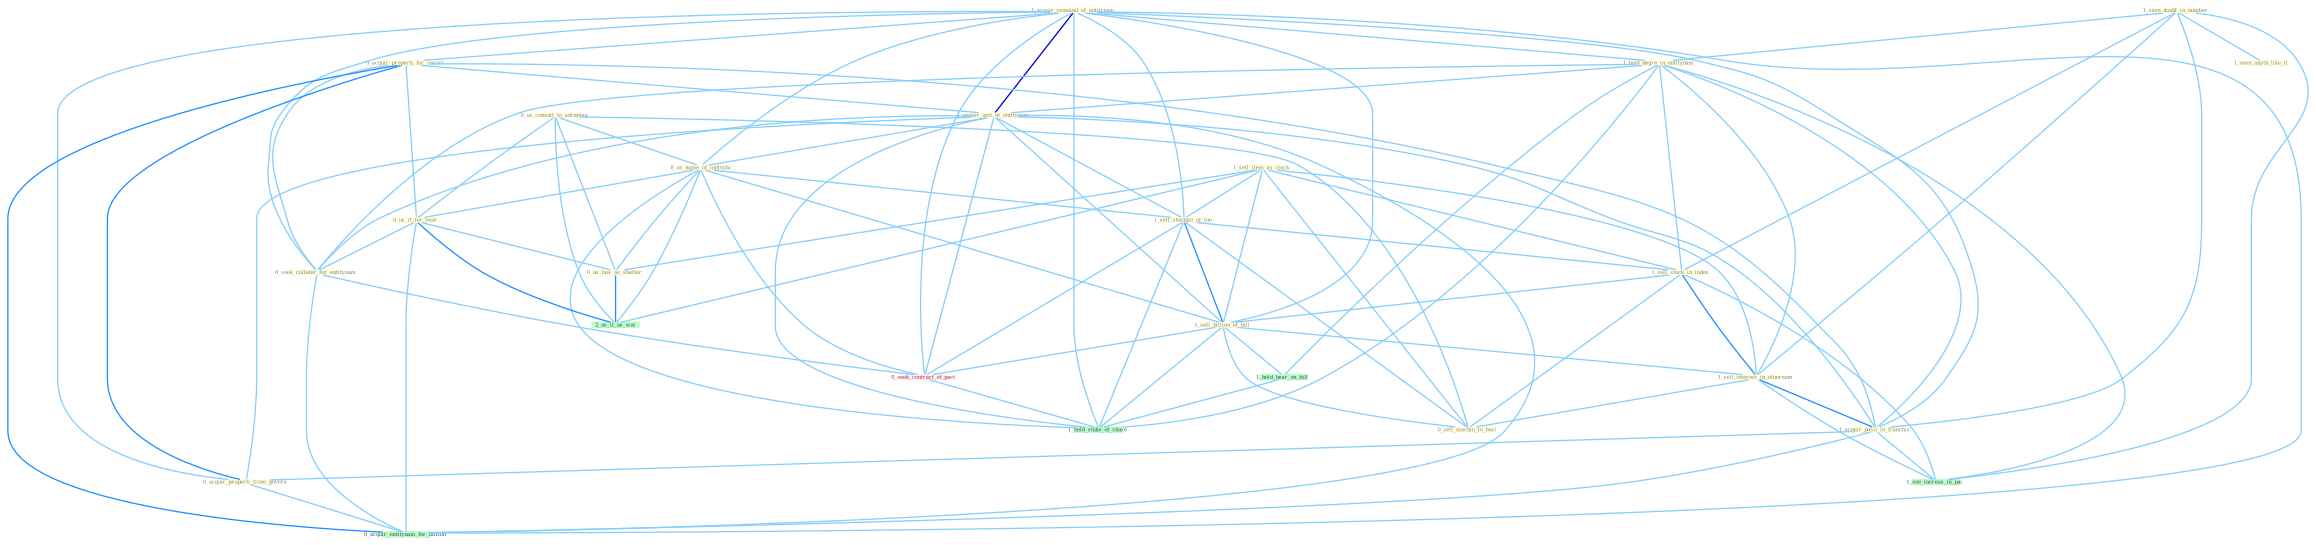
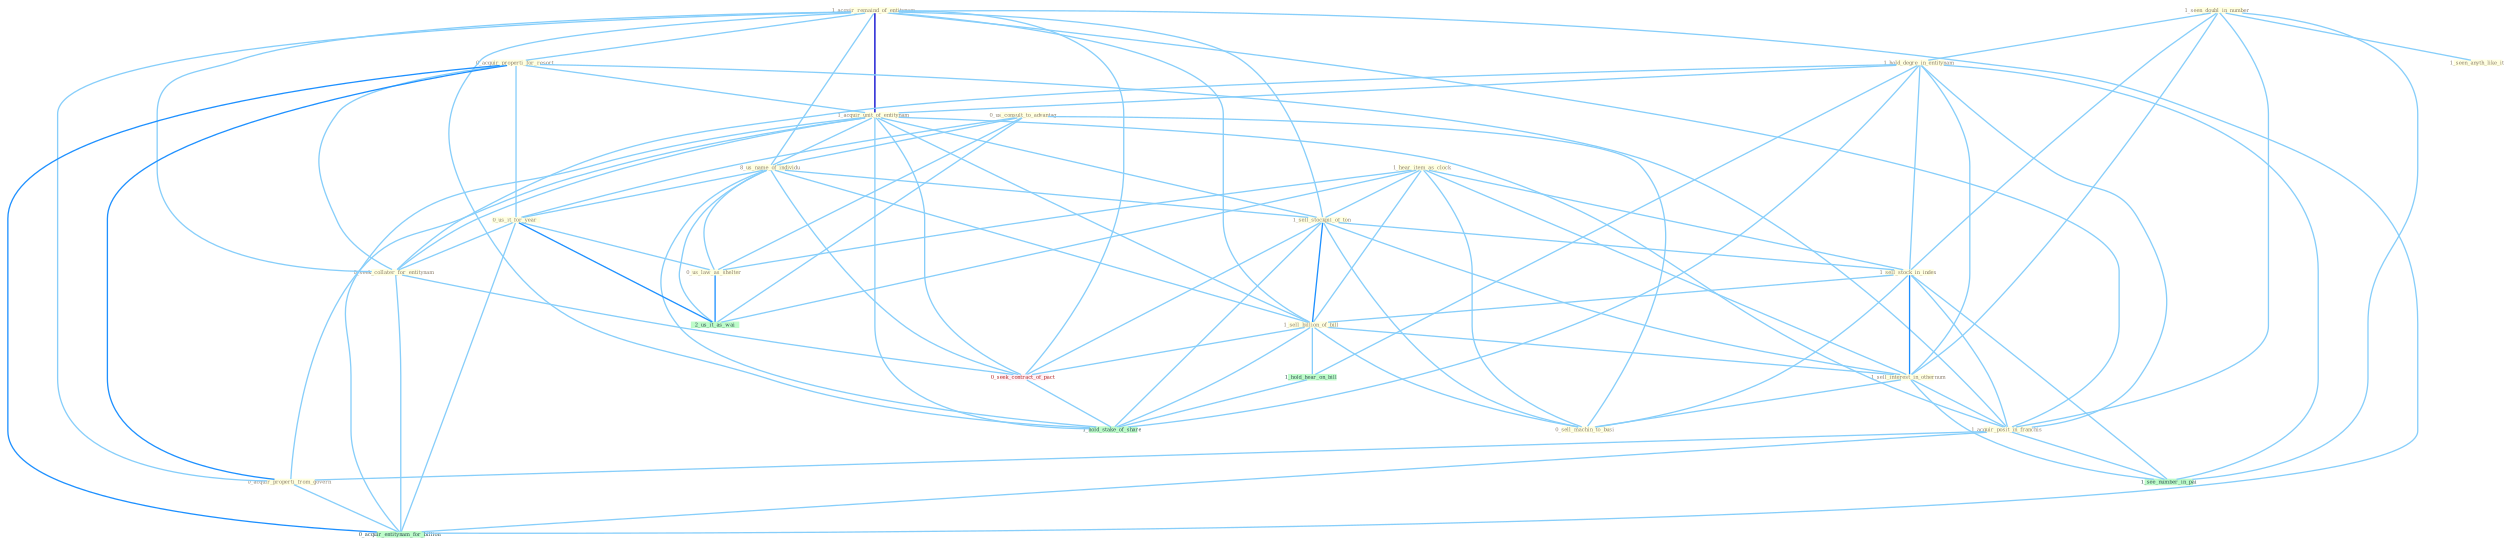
  graph {
    node [color="#ffffe0" fixedsize=true fontcolor="#8b7d6b" fontsize=4 shape=polygon style=filled]
    edge [color="#87cefa" w=1]
    "1_acquir_remaind_of_entitynam " [height=.06 width=.5]
-   "1_sell_item_as_clock " [height=.06 width=.5]
+   "1_sell_item_as_clock " [height=.06 width=.5 label="1_hear_item_as_clock"]
    "0_us_consult_to_advantag " [height=.06 width=.5]
    "1_seen_doubl_in_number " [height=.06 width=.5]
    "0_acquir_properti_for_resort " [height=.06 width=.5]
    "1_seen_anyth_like_it " [height=.06 width=.5]
    "1_hold_degre_in_entitynam " [height=.06 width=.5]
    "1_acquir_unit_of_entitynam " [height=.06 width=.5]
    n9 [height=.06 label="8_us_name_of_individu" width=.5]
    "1_sell_stockpil_of_ton " [height=.06 width=.5]
    "0_us_it_for_year " [height=.06 width=.5]
    "1_sell_stock_in_index " [height=.06 width=.5]
    "0_us_law_as_shelter " [height=.06 width=.5]
    "1_sell_billion_of_bill " [height=.06 width=.5]
    "1_sell_interest_in_othernum " [height=.06 width=.5]
    "0_seek_collater_for_entitynam " [height=.06 width=.5]
    "1_acquir_posit_in_franchis " [height=.06 width=.5]
    "0_acquir_properti_from_govern " [height=.06 width=.5]
    "0_sell_machin_to_busi " [height=.06 width=.5]
    "0_seek_contract_of_pact " [color="#fff0f5" fontcolor="#b22222" height=.06 width=.5]
    "0_acquir_entitynam_for_billion " [color="#BDFCC9" fontcolor="#2f4f4f" height=.06 width=.5]
    "1_hold_stake_of_share " [color="#BDFCC9" fontcolor="#2f4f4f" height=.06 width=.5]
    n23 [color="#BDFCC9" fontcolor="#2f4f4f" height=.06 label="2_us_it_as_wai" width=.5]
-   "1_see_increas_in_pai " [color="#BDFCC9" fontcolor="#2f4f4f" height=.06 width=.5]
+   "1_see_increas_in_pai " [color="#BDFCC9" fontcolor="#2f4f4f" height=.06 width=.5 label="1_see_number_in_pai"]
    "1_hold_hear_on_bill " [color="#BDFCC9" fontcolor="#2f4f4f" height=.06 width=.5]
    subgraph sub_1 {
      "1_acquir_remaind_of_entitynam "
      "1_sell_item_as_clock "
      "0_us_consult_to_advantag "
      "1_seen_doubl_in_number "
      "0_acquir_properti_for_resort "
      "1_seen_anyth_like_it "
      "1_hold_degre_in_entitynam "
      "1_acquir_unit_of_entitynam "
      n9
      "1_sell_stockpil_of_ton "
      "0_us_it_for_year "
      "1_sell_stock_in_index "
      "0_us_law_as_shelter "
      "1_sell_billion_of_bill "
      "1_sell_interest_in_othernum "
      "0_seek_collater_for_entitynam "
      "1_acquir_posit_in_franchis "
      "0_acquir_properti_from_govern "
      "0_sell_machin_to_busi "
    }
    subgraph sub_2 {
      "0_seek_contract_of_pact "
    }
    "1_acquir_remaind_of_entitynam " -- "0_acquir_properti_for_resort "
-   "1_acquir_remaind_of_entitynam " -- "1_hold_degre_in_entitynam "
    "1_acquir_remaind_of_entitynam " -- "1_acquir_unit_of_entitynam " [color="#0000cd" w=3]
    "1_acquir_remaind_of_entitynam " -- n9
    "1_acquir_remaind_of_entitynam " -- "1_sell_stockpil_of_ton "
    "1_acquir_remaind_of_entitynam " -- "1_sell_billion_of_bill "
    "1_acquir_remaind_of_entitynam " -- "0_seek_collater_for_entitynam "
    "1_acquir_remaind_of_entitynam " -- "1_acquir_posit_in_franchis "
    "1_acquir_remaind_of_entitynam " -- "0_acquir_properti_from_govern "
    "1_acquir_remaind_of_entitynam " -- "0_seek_contract_of_pact "
    "1_acquir_remaind_of_entitynam " -- "0_acquir_entitynam_for_billion "
    "1_acquir_remaind_of_entitynam " -- "1_hold_stake_of_share "
    "1_sell_item_as_clock " -- "1_sell_stockpil_of_ton "
    "1_sell_item_as_clock " -- "1_sell_stock_in_index "
    "1_sell_item_as_clock " -- "0_us_law_as_shelter "
    "1_sell_item_as_clock " -- "1_sell_billion_of_bill "
    "1_sell_item_as_clock " -- "1_sell_interest_in_othernum "
    "1_sell_item_as_clock " -- "0_sell_machin_to_busi "
    "1_sell_item_as_clock " -- n23
    "0_us_consult_to_advantag " -- n9
    "0_us_consult_to_advantag " -- "0_us_it_for_year "
    "0_us_consult_to_advantag " -- "0_us_law_as_shelter "
    "0_us_consult_to_advantag " -- "0_sell_machin_to_busi "
    "0_us_consult_to_advantag " -- n23
    "1_seen_doubl_in_number " -- "1_seen_anyth_like_it "
    "1_seen_doubl_in_number " -- "1_hold_degre_in_entitynam "
    "1_seen_doubl_in_number " -- "1_sell_stock_in_index "
    "1_seen_doubl_in_number " -- "1_sell_interest_in_othernum "
    "1_seen_doubl_in_number " -- "1_acquir_posit_in_franchis "
    "1_seen_doubl_in_number " -- "1_see_increas_in_pai "
    "0_acquir_properti_for_resort " -- "1_acquir_unit_of_entitynam "
    "0_acquir_properti_for_resort " -- "0_us_it_for_year "
    "0_acquir_properti_for_resort " -- "0_seek_collater_for_entitynam "
    "0_acquir_properti_for_resort " -- "1_acquir_posit_in_franchis "
    "0_acquir_properti_for_resort " -- "0_acquir_properti_from_govern " [color="#1e90ff" w=2]
    "0_acquir_properti_for_resort " -- "0_acquir_entitynam_for_billion " [color="#1e90ff" w=2]
    "1_hold_degre_in_entitynam " -- "1_acquir_unit_of_entitynam "
    "1_hold_degre_in_entitynam " -- "1_sell_stock_in_index "
    "1_hold_degre_in_entitynam " -- "1_sell_interest_in_othernum "
    "1_hold_degre_in_entitynam " -- "0_seek_collater_for_entitynam "
    "1_hold_degre_in_entitynam " -- "1_acquir_posit_in_franchis "
    "1_hold_degre_in_entitynam " -- "1_hold_stake_of_share "
    "1_hold_degre_in_entitynam " -- "1_see_increas_in_pai "
    "1_hold_degre_in_entitynam " -- "1_hold_hear_on_bill "
    "1_acquir_unit_of_entitynam " -- n9
    "1_acquir_unit_of_entitynam " -- "1_sell_stockpil_of_ton "
    "1_acquir_unit_of_entitynam " -- "1_sell_billion_of_bill "
    "1_acquir_unit_of_entitynam " -- "0_seek_collater_for_entitynam "
    "1_acquir_unit_of_entitynam " -- "1_acquir_posit_in_franchis "
    "1_acquir_unit_of_entitynam " -- "0_acquir_properti_from_govern "
    "1_acquir_unit_of_entitynam " -- "0_seek_contract_of_pact "
    "1_acquir_unit_of_entitynam " -- "0_acquir_entitynam_for_billion "
    "1_acquir_unit_of_entitynam " -- "1_hold_stake_of_share "
    n9 -- "1_sell_stockpil_of_ton "
    n9 -- "0_us_it_for_year "
    n9 -- "0_us_law_as_shelter "
    n9 -- "1_sell_billion_of_bill "
    n9 -- "0_seek_contract_of_pact "
    n9 -- "1_hold_stake_of_share "
    n9 -- n23
    "1_sell_stockpil_of_ton " -- "1_sell_stock_in_index "
    "1_sell_stockpil_of_ton " -- "1_sell_billion_of_bill " [color="#1e90ff" w=2]
+   "1_sell_stockpil_of_ton " -- "1_sell_interest_in_othernum "
    "1_sell_stockpil_of_ton " -- "0_sell_machin_to_busi "
    "1_sell_stockpil_of_ton " -- "0_seek_contract_of_pact "
    "1_sell_stockpil_of_ton " -- "1_hold_stake_of_share "
    "0_us_it_for_year " -- "0_us_law_as_shelter "
    "0_us_it_for_year " -- "0_seek_collater_for_entitynam "
    "0_us_it_for_year " -- "0_acquir_entitynam_for_billion "
    "0_us_it_for_year " -- n23 [color="#1e90ff" w=2]
    "1_sell_stock_in_index " -- "1_sell_billion_of_bill "
    "1_sell_stock_in_index " -- "1_sell_interest_in_othernum " [color="#1e90ff" w=2]
+   "1_sell_stock_in_index " -- "1_acquir_posit_in_franchis "
    "1_sell_stock_in_index " -- "0_sell_machin_to_busi "
    "1_sell_stock_in_index " -- "1_see_increas_in_pai "
    "0_us_law_as_shelter " -- n23 [color="#1e90ff" w=2]
    "1_sell_billion_of_bill " -- "1_sell_interest_in_othernum "
    "1_sell_billion_of_bill " -- "0_sell_machin_to_busi "
    "1_sell_billion_of_bill " -- "0_seek_contract_of_pact "
    "1_sell_billion_of_bill " -- "1_hold_stake_of_share "
    "1_sell_billion_of_bill " -- "1_hold_hear_on_bill "
-   "1_sell_interest_in_othernum " -- "1_acquir_posit_in_franchis " [color="#1e90ff"]
+   "1_sell_interest_in_othernum " -- "1_acquir_posit_in_franchis "
    "1_sell_interest_in_othernum " -- "0_sell_machin_to_busi "
    "1_sell_interest_in_othernum " -- "1_see_increas_in_pai "
    "0_seek_collater_for_entitynam " -- "0_seek_contract_of_pact "
    "0_seek_collater_for_entitynam " -- "0_acquir_entitynam_for_billion "
    "1_acquir_posit_in_franchis " -- "0_acquir_properti_from_govern "
    "1_acquir_posit_in_franchis " -- "0_acquir_entitynam_for_billion "
    "1_acquir_posit_in_franchis " -- "1_see_increas_in_pai "
    "0_acquir_properti_from_govern " -- "0_acquir_entitynam_for_billion "
    "0_seek_contract_of_pact " -- "1_hold_stake_of_share "
    "1_hold_hear_on_bill " -- "1_hold_stake_of_share "
  }
